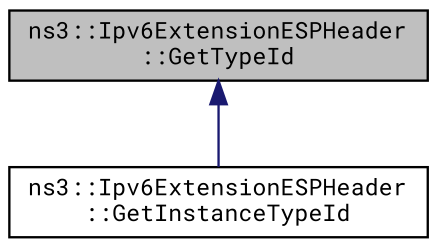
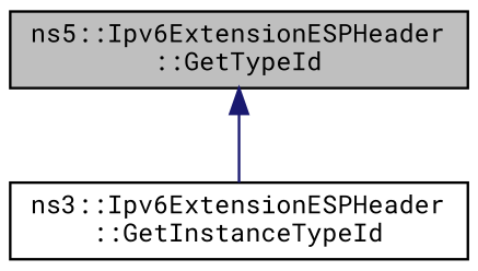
  digraph {
    rankdir=TB
    fontname="Roboto Mono"
    node [color=black fontname="Roboto Mono" fontsize=10 shape=record style=filled]
-   n1 [fillcolor=grey75 fontcolor=black height=0.2 label="ns3::Ipv6ExtensionESPHeader\l::GetTypeId" width=0.4]
+   n1 [fillcolor=grey75 fontcolor=black height=0.2 label="ns5::Ipv6ExtensionESPHeader\l::GetTypeId" width=0.4]
    n2 [fillcolor=white height=0.2 label="ns3::Ipv6ExtensionESPHeader\l::GetInstanceTypeId" width=0.4]
    n1 -> n2 [color=midnightblue dir=back fontname="Roboto Mono" fontsize=10 labelfontname=Helvetica labelfontsize=10 style=solid]
  }
